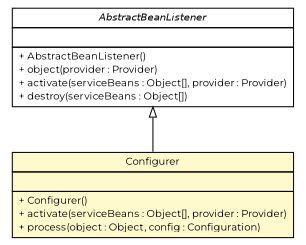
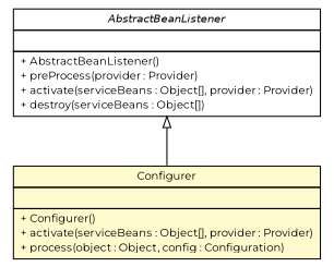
  digraph {
    nodesep=0.25
    ranksep=0.5
    fontname=Montserrat
    node [fontcolor=black fontname=Montserrat fontsize=10.0 shape=plaintext]
    n1 [label=<<table title="sorcer.config.Configurer" border="0" cellborder="1" cellspacing="0" cellpadding="2" port="p" bgcolor="lemonChiffon" href="./Configurer.html"> 		<tr><td><table border="0" cellspacing="0" cellpadding="1"> <tr><td align="center" balign="center"> Configurer </td></tr> 		</table></td></tr> 		<tr><td><table border="0" cellspacing="0" cellpadding="1"> <tr><td align="left" balign="left">  </td></tr> 		</table></td></tr> 		<tr><td><table border="0" cellspacing="0" cellpadding="1"> <tr><td align="left" balign="left"> + Configurer() </td></tr> <tr><td align="left" balign="left"> + activate(serviceBeans : Object[], provider : Provider) </td></tr> <tr><td align="left" balign="left"> + process(object : Object, config : Configuration) </td></tr> 		</table></td></tr> 		</table>>]
-   n2 [label=<<table title="sorcer.config.AbstractBeanListener" border="0" cellborder="1" cellspacing="0" cellpadding="2" port="p" href="./AbstractBeanListener.html"> 		<tr><td><table border="0" cellspacing="0" cellpadding="1"> <tr><td align="center" balign="center"><font face="Helvetica-Oblique"> AbstractBeanListener </font></td></tr> 		</table></td></tr> 		<tr><td><table border="0" cellspacing="0" cellpadding="1"> <tr><td align="left" balign="left">  </td></tr> 		</table></td></tr> 		<tr><td><table border="0" cellspacing="0" cellpadding="1"> <tr><td align="left" balign="left"> + AbstractBeanListener() </td></tr> <tr><td align="left" balign="left"> + object(provider : Provider) </td></tr> <tr><td align="left" balign="left"> + activate(serviceBeans : Object[], provider : Provider) </td></tr> <tr><td align="left" balign="left"> + destroy(serviceBeans : Object[]) </td></tr> 		</table></td></tr> 		</table>>]
+   n2 [label=<<table title="sorcer.config.AbstractBeanListener" border="0" cellborder="1" cellspacing="0" cellpadding="2" port="p" href="./AbstractBeanListener.html"> 		<tr><td><table border="0" cellspacing="0" cellpadding="1"> <tr><td align="center" balign="center"><font face="Helvetica-Oblique"> AbstractBeanListener </font></td></tr> 		</table></td></tr> 		<tr><td><table border="0" cellspacing="0" cellpadding="1"> <tr><td align="left" balign="left">  </td></tr> 		</table></td></tr> 		<tr><td><table border="0" cellspacing="0" cellpadding="1"> <tr><td align="left" balign="left"> + AbstractBeanListener() </td></tr> <tr><td align="left" balign="left"> + preProcess(provider : Provider) </td></tr> <tr><td align="left" balign="left"> + activate(serviceBeans : Object[], provider : Provider) </td></tr> <tr><td align="left" balign="left"> + destroy(serviceBeans : Object[]) </td></tr> 		</table></td></tr> 		</table>>]
    n2 -> n1 [arrowtail=empty dir=back fontname=Montserrat fontsize=10 headport=p labelfontname=Helvetica labelfontsize=10 tailport=p]
  }
